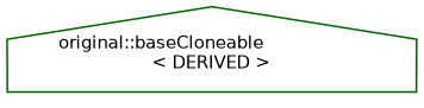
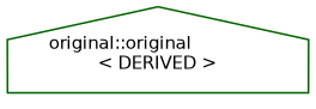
  digraph {
    rankdir=LR
-   n1 [color=darkgreen fillcolor=white fontname=Helvetica fontsize=10 height=0.2 label="original::baseCloneable\l\< DERIVED \>" shape=house style=filled width=0.4]
+   n1 [color=darkgreen fillcolor=white fontname=Helvetica fontsize=10 height=0.2 label="original::original\l\< DERIVED \>" shape=house style=filled width=0.4]
  }
